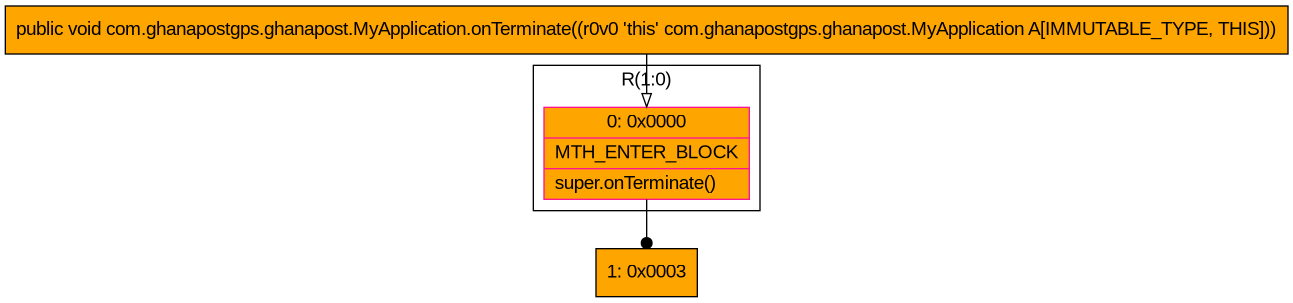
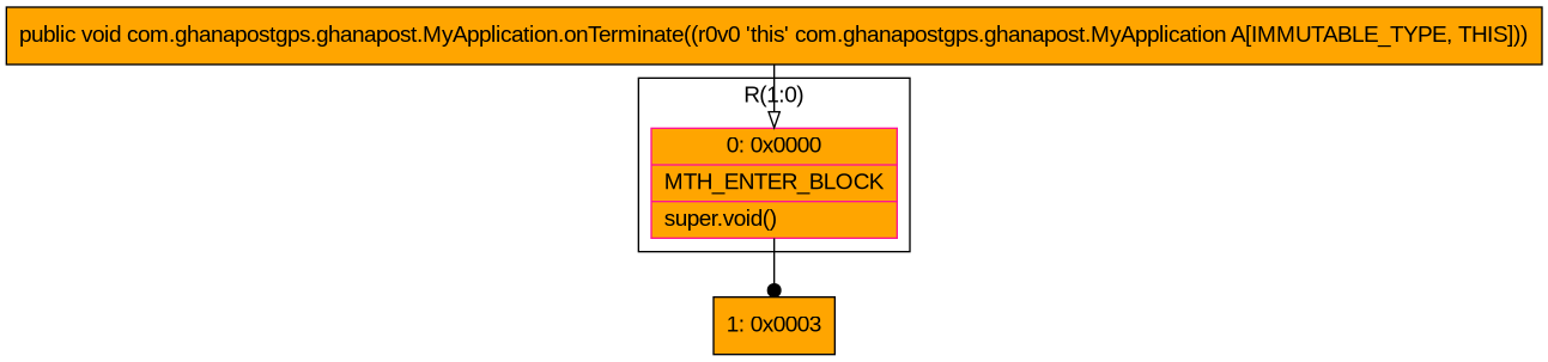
  digraph {
    fontname="Liberation Sans"
    node [color=black shape=record style=filled fillcolor=orange fontname="Liberation Sans"]
    edge [fontname="Liberation Sans"]
-   n1 [color=deeppink label="{0\:\ 0x0000|MTH_ENTER_BLOCK\l|super.onTerminate()\l}"]
+   n1 [color=deeppink label="{0\:\ 0x0000|MTH_ENTER_BLOCK\l|super.void()\l}"]
    n2 [label="{1\:\ 0x0003}"]
    n3 [label="{public void com.ghanapostgps.ghanapost.MyApplication.onTerminate((r0v0 'this' com.ghanapostgps.ghanapost.MyApplication A[IMMUTABLE_TYPE, THIS])) }"]
    subgraph cluster_1 {
      label="R(1:0)"
      n1
    }
    n1 -> n2 [arrowhead=dot]
    n3 -> n1 [arrowhead=onormal]
  }
